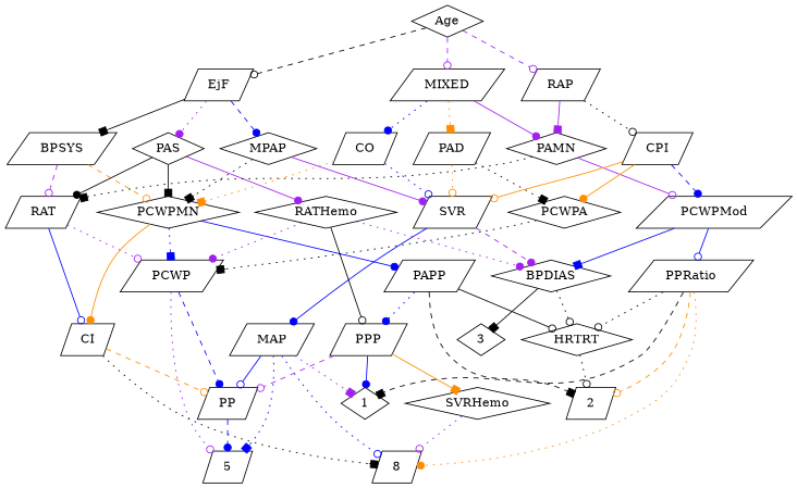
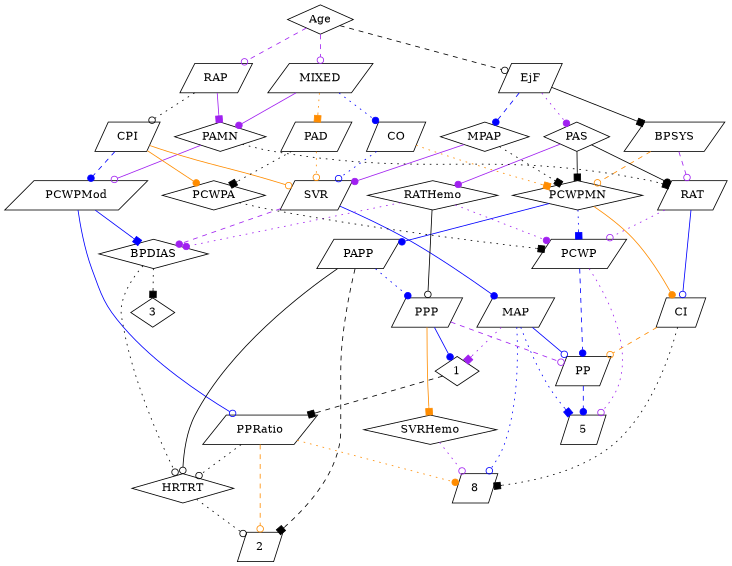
  strict digraph {
    node [shape=parallelogram]
    edge [arrowhead=odot color=black style=dotted]
    1 [height=0.5 shape=diamond width=0.75]
    2 [height=0.5 width=0.75]
    3 [height=0.5 shape=diamond width=0.75]
    n4 [height=0.5 label=8 width=0.75]
    5 [height=0.5 width=0.75]
    Age [height=0.5 shape=diamond width=0.75]
    EjF [height=0.5 width=0.75]
    RAP [height=0.5 width=0.77632]
    MIXED [height=0.5 width=1.1193]
    MPAP [height=0.5 shape=diamond width=0.97491]
    BPSYS [height=0.5 width=1.0471]
    PAS [height=0.5 shape=diamond width=0.75]
    PAMN [height=0.5 shape=diamond width=1.011]
    CPI [height=0.5 width=0.75]
    PAD [height=0.5 width=0.79437]
    CO [height=0.5 width=0.75]
    SVR [height=0.5 width=0.77632]
    PCWPMN [height=0.5 shape=diamond width=1.3902]
    RAT [height=0.5 width=0.75827]
    RATHemo [height=0.5 shape=diamond width=1.3721]
    PCWPMod [height=0.5 width=1.4443]
    PCWPA [height=0.5 shape=diamond width=1.1555]
    BPDIAS [height=0.5 shape=diamond width=1.1735]
    MAP [height=0.5 width=0.84854]
    PCWP [height=0.5 width=0.97491]
    CI [height=0.5 width=0.75]
    PAPP [height=0.5 width=0.88464]
    PPP [height=0.5 width=0.75]
    PPRatio [height=0.5 width=1.1013]
    HRTRT [height=0.5 shape=diamond width=1.1013]
    PP [height=0.5 width=0.75]
    SVRHemo [height=0.5 shape=diamond width=1.3902]
    Age -> EjF [style=dashed]
    Age -> RAP [color=purple style=dashed]
    Age -> MIXED [color=purple style=dashed]
    EjF -> MPAP [arrowhead=dot color=blue style=dashed]
    EjF -> BPSYS [arrowhead=box style=solid]
    EjF -> PAS [arrowhead=dot color=purple]
    RAP -> PAMN [arrowhead=box color=purple style=solid]
    RAP -> CPI
    MIXED -> PAMN [arrowhead=dot color=purple style=solid]
    MIXED -> PAD [arrowhead=box color=darkorange]
    MIXED -> CO [arrowhead=dot color=blue]
    MPAP -> SVR [arrowhead=dot color=purple style=solid]
    MPAP -> PCWPMN [arrowhead=box]
    BPSYS -> PCWPMN [color=darkorange style=dashed]
    BPSYS -> RAT [color=purple style=dashed]
    PAS -> PCWPMN [arrowhead=box style=solid]
    PAS -> RAT [arrowhead=dot style=solid]
    PAS -> RATHemo [arrowhead=dot color=purple style=solid]
    PAMN -> RAT [arrowhead=box]
    PAMN -> PCWPMod [color=purple style=solid]
    CPI -> SVR [color=darkorange style=solid]
    CPI -> PCWPMod [arrowhead=dot color=blue style=dashed]
    CPI -> PCWPA [arrowhead=dot color=darkorange style=solid]
    PAD -> SVR [color=darkorange]
    PAD -> PCWPA [arrowhead=box]
    CO -> SVR [color=blue]
    CO -> PCWPMN [arrowhead=box color=darkorange]
    SVR -> BPDIAS [arrowhead=dot color=purple style=dashed]
    SVR -> MAP [arrowhead=dot color=blue style=solid]
    PCWPMN -> PCWP [arrowhead=box color=blue]
    PCWPMN -> CI [arrowhead=dot color=darkorange style=solid]
    PCWPMN -> PAPP [arrowhead=dot color=blue style=solid]
    RAT -> PCWP [color=purple]
    RAT -> CI [color=blue style=solid]
    RATHemo -> BPDIAS [arrowhead=dot color=purple]
    RATHemo -> PCWP [arrowhead=dot color=purple]
    RATHemo -> PPP [style=solid]
    PCWPMod -> BPDIAS [arrowhead=box color=blue style=solid]
    PCWPMod -> PPRatio [color=blue style=solid]
    PCWPA -> PCWP [arrowhead=box]
-   BPDIAS -> 3 [arrowhead=box style=solid]
+   BPDIAS -> 3 [arrowhead=box]
    BPDIAS -> HRTRT
    MAP -> 1 [arrowhead=box color=purple]
    MAP -> n4 [color=blue]
    MAP -> 5 [arrowhead=box color=blue]
    MAP -> PP [color=blue style=solid]
    PCWP -> 5 [color=purple]
    PCWP -> PP [arrowhead=dot color=blue style=dashed]
    CI -> n4 [arrowhead=box]
    CI -> PP [color=darkorange style=dashed]
    PAPP -> 2 [arrowhead=box style=dashed]
    PAPP -> PPP [arrowhead=dot color=blue]
    PAPP -> HRTRT [style=solid]
    PPP -> 1 [arrowhead=dot color=blue style=solid]
    PPP -> PP [color=purple style=dashed]
    PPP -> SVRHemo [arrowhead=box color=darkorange style=solid]
-   PPRatio -> 1 [arrowhead=box style=dashed]
+   1 -> PPRatio [arrowhead=box style=dashed]
    PPRatio -> 2 [color=darkorange style=dashed]
    PPRatio -> n4 [arrowhead=dot color=darkorange]
    PPRatio -> HRTRT
    HRTRT -> 2
    PP -> 5 [arrowhead=dot color=blue style=dashed]
    SVRHemo -> n4 [color=purple]
  }
